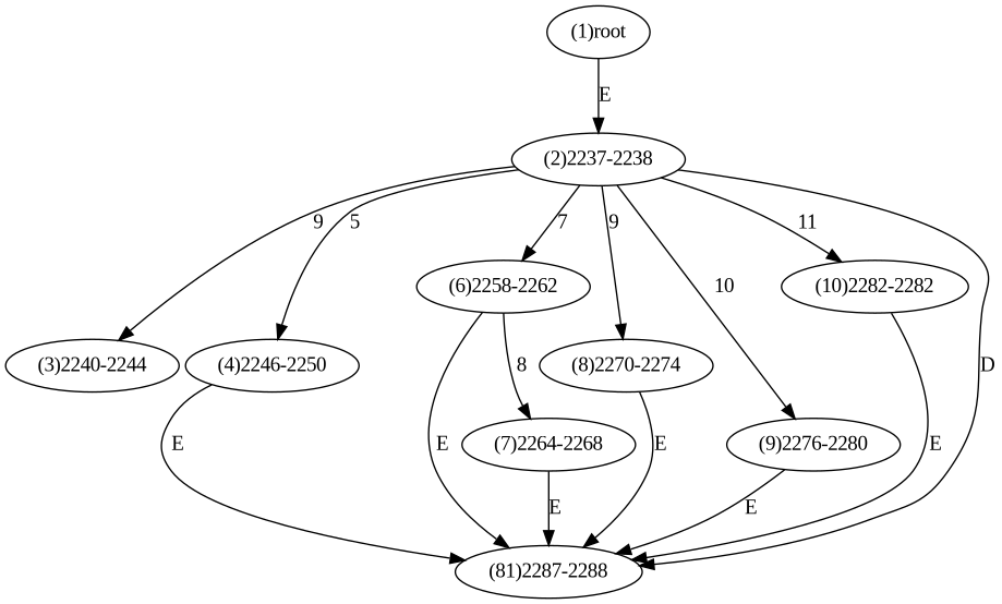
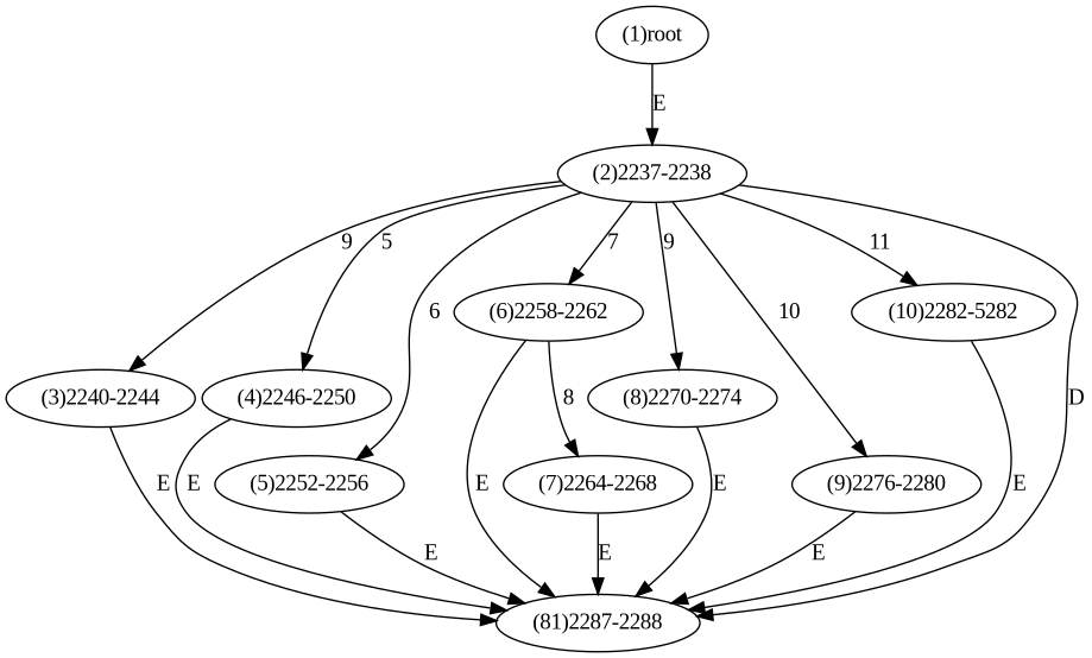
  digraph {
    fontname="Liberation Serif"
    node [fontname="Liberation Serif"]
    edge [fontname="Liberation Serif"]
    n1 [label="(1)root"]
    n2 [label="(2)2237-2238"]
    n3 [label="(3)2240-2244"]
    n4 [label="(4)2246-2250"]
+   n5 [label="(5)2252-2256"]
    n6 [label="(6)2258-2262"]
    n7 [label="(8)2270-2274"]
    n8 [label="(9)2276-2280"]
-   n9 [label="(10)2282-2282"]
+   n9 [label="(10)2282-5282"]
    n10 [label="(81)2287-2288"]
    n11 [label="(7)2264-2268"]
    n1 -> n2 [label=E]
    n2 -> n3 [label=9]
    n2 -> n4 [label=5]
+   n2 -> n5 [label=6]
    n2 -> n6 [label=7]
    n2 -> n7 [label=9]
    n2 -> n8 [label=10]
    n2 -> n9 [label=11]
    n2 -> n10 [label=D]
+   n3 -> n10 [label=E]
    n4 -> n10 [label=E]
+   n5 -> n10 [label=E]
    n6 -> n10 [label=E]
    n6 -> n11 [label=8]
    n7 -> n10 [label=E]
    n8 -> n10 [label=E]
    n9 -> n10 [label=E]
    n11 -> n10 [label=E]
  }
